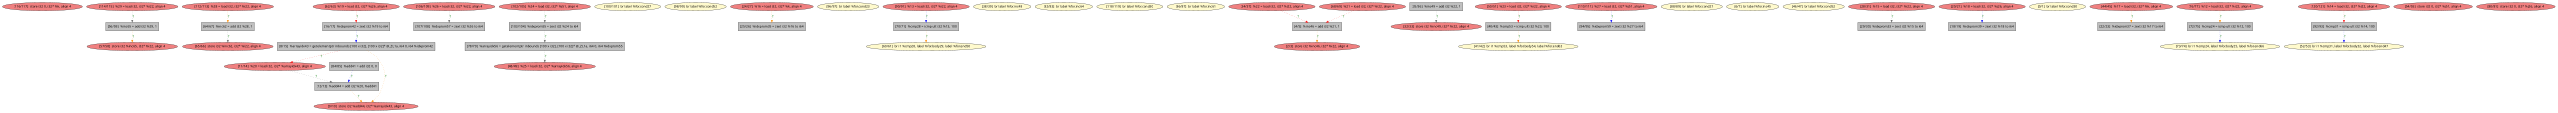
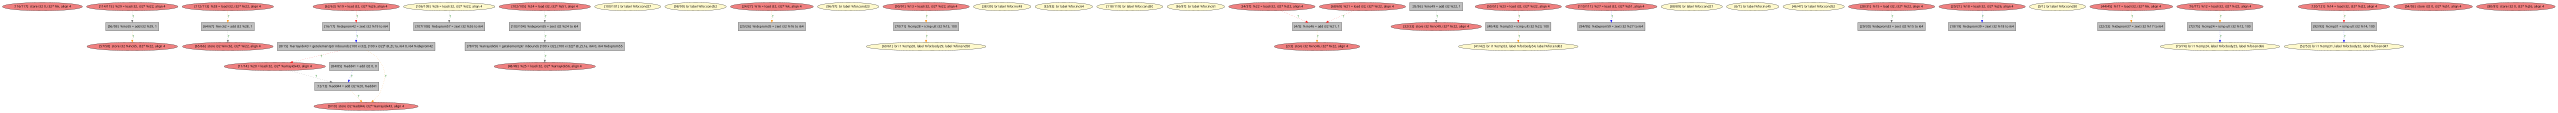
  digraph {
    fontname="Noto Sans"
    node [fillcolor=lightcoral fontname="Noto Sans" shape=ellipse style=filled]
    edge [color=darkorange fontcolor=forestgreen fontname="Noto Sans" style=dotted]
    n1 [label="[116/117]  store i32 0, i32* %k, align 4"]
    n2 [label="[114/115]  %29 = load i32, i32* %i22, align 4"]
    n3 [fillcolor=grey label="[56/59]  %inc65 = add i32 %29, 1" shape=rectangle]
    n4 [label="[57/58]  store i32 %inc65, i32* %i22, align 4"]
    n5 [label="[112/113]  %28 = load i32, i32* %i22, align 4"]
    n6 [fillcolor=grey label="[64/67]  %inc62 = add i32 %28, 1" shape=rectangle]
    n7 [label="[65/66]  store i32 %inc62, i32* %i22, align 4"]
    n8 [label="[11/14]  %20 = load i32, i32* %arrayidx43, align 4"]
    n9 [fillcolor=grey label="[12/13]  %add44 = add i32 %20, %add41" shape=rectangle]
    n10 [label="[9/10]  store i32 %add44, i32* %arrayidx43, align 4"]
-   n11 [label="[106/109]  %26 = load i32, i32* %i22, align 4"]
+   n11 [fillcolor=lemonchiffon label="[106/109]  %26 = load i32, i32* %i22, align 4"]
    n12 [fillcolor=grey label="[107/108]  %idxprom57 = zext i32 %26 to i64" shape=rectangle]
    n13 [fillcolor=grey label="[103/104]  %idxprom55 = zext i32 %24 to i64" shape=rectangle]
    n14 [fillcolor=grey label="[78/79]  %arrayidx56 = getelementptr inbounds [100 x i32], [100 x i32]* @_ZL1a, i64 0, i64 %idxprom55" shape=rectangle]
    n15 [label="[48/49]  %25 = load i32, i32* %arrayidx56, align 4"]
    n16 [label="[102/105]  %24 = load i32, i32* %j51, align 4"]
    n17 [fillcolor=lemonchiffon label="[100/101]  br label %for.cond27"]
    n18 [fillcolor=lemonchiffon label="[98/99]  br label %for.cond52"]
    n19 [fillcolor=grey label="[25/26]  %idxprom35 = zext i32 %16 to i64" shape=rectangle]
    n20 [fillcolor=lemonchiffon label="[96/97]  br label %for.cond23"]
    n21 [label="[90/91]  %13 = load i32, i32* %i22, align 4"]
    n22 [fillcolor=grey label="[70/71]  %cmp28 = icmp ult i32 %13, 100" shape=rectangle]
    n23 [fillcolor=lemonchiffon label="[60/61]  br i1 %cmp28, label %for.body29, label %for.end50"]
    n24 [fillcolor=lemonchiffon label="[38/39]  br label %for.inc48"]
    n25 [fillcolor=lemonchiffon label="[82/83]  br label %for.inc64"]
    n26 [fillcolor=lemonchiffon label="[118/119]  br label %for.cond30"]
    n27 [fillcolor=lemonchiffon label="[86/87]  br label %for.inc61"]
    n28 [label="[34/37]  %22 = load i32, i32* %i22, align 4"]
    n29 [fillcolor=grey label="[4/5]  %inc46 = add i32 %21, 1" shape=rectangle]
    n30 [fillcolor=grey label="[35/36]  %inc49 = add i32 %22, 1" shape=rectangle]
    n31 [label="[32/33]  store i32 %inc49, i32* %i22, align 4"]
    n32 [label="[68/69]  %21 = load i32, i32* %i22, align 4"]
    n33 [label="[2/3]  store i32 %inc46, i32* %i22, align 4"]
    n34 [fillcolor=lemonchiffon label="[41/42]  br i1 %cmp53, label %for.body54, label %for.end63"]
    n35 [label="[110/111]  %27 = load i32, i32* %j51, align 4"]
    n36 [fillcolor=grey label="[94/95]  %idxprom59 = zext i32 %27 to i64" shape=rectangle]
    n37 [fillcolor=lemonchiffon label="[88/89]  br label %for.cond27"]
    n38 [fillcolor=lemonchiffon label="[6/7]  br label %for.inc45"]
    n39 [fillcolor=lemonchiffon label="[46/47]  br label %for.cond52"]
    n40 [label="[28/31]  %15 = load i32, i32* %i22, align 4"]
    n41 [fillcolor=grey label="[29/30]  %idxprom33 = zext i32 %15 to i64" shape=rectangle]
    n42 [label="[20/21]  %18 = load i32, i32* %j26, align 4"]
    n43 [fillcolor=grey label="[18/19]  %idxprom39 = zext i32 %18 to i64" shape=rectangle]
    n44 [label="[62/63]  %19 = load i32, i32* %j26, align 4"]
    n45 [fillcolor=grey label="[16/17]  %idxprom42 = zext i32 %19 to i64" shape=rectangle]
    n46 [fillcolor=grey label="[8/15]  %arrayidx43 = getelementptr inbounds [100 x i32], [100 x i32]* @_ZL1a, i64 0, i64 %idxprom42" shape=rectangle]
    n47 [fillcolor=lemonchiffon label="[0/1]  br label %for.cond30"]
    n48 [fillcolor=grey label="[22/23]  %idxprom37 = zext i32 %17 to i64" shape=rectangle]
    n49 [label="[76/77]  %12 = load i32, i32* %i22, align 4"]
    n50 [fillcolor=grey label="[72/75]  %cmp24 = icmp ult i32 %12, 100" shape=rectangle]
    n51 [fillcolor=lemonchiffon label="[73/74]  br i1 %cmp24, label %for.body25, label %for.end66"]
    n52 [fillcolor=grey label="[92/93]  %cmp31 = icmp ult i32 %14, 100" shape=rectangle]
    n53 [fillcolor=lemonchiffon label="[52/53]  br i1 %cmp31, label %for.body32, label %for.end47"]
    n54 [label="[50/51]  %23 = load i32, i32* %i22, align 4"]
    n55 [fillcolor=grey label="[40/43]  %cmp53 = icmp ult i32 %23, 100" shape=rectangle]
    n56 [label="[120/121]  %14 = load i32, i32* %i22, align 4"]
    n57 [label="[54/55]  store i32 0, i32* %j51, align 4"]
    n58 [label="[44/45]  %17 = load i32, i32* %k, align 4"]
    n59 [label="[24/27]  %16 = load i32, i32* %k, align 4"]
    n60 [label="[80/81]  store i32 0, i32* %j26, align 4"]
    n61 [fillcolor=grey label="[84/85]  %add41 = add i32 0, 0" shape=rectangle]
    n2 -> n3 [color=gray40 label=T]
    n3 -> n4 [label=T]
    n5 -> n6 [label=T]
    n6 -> n7 [color=gray40 label=T]
    n8 -> n9 [color=gray40 label=T]
    n9 -> n10 [label=T]
    n11 -> n12 [color=gray40 label=T]
    n13 -> n14 [color=gray40 label=T]
    n14 -> n15 [color=gray40 label=T]
    n16 -> n13 [color=gray40 label=T]
-   n21 -> n22 [color=blue label=T]
+   n21 -> n22 [label=T]
    n22 -> n23 [label=T]
    n28 -> n29 [color=red label=T]
    n29 -> n33 [label=T]
    n30 -> n31 [color=gray40 label=T]
    n32 -> n29 [color=red label=T]
    n35 -> n36 [color=blue label=T]
    n40 -> n41 [color=gray40 label=T]
    n42 -> n43 [color=blue label=T]
    n44 -> n45 [color=red label=T]
    n45 -> n46 [color=blue label=T]
    n46 -> n8 [color=red label=T]
    n46 -> n10 [label=T]
    n49 -> n50 [label=T]
    n50 -> n51 [color=blue label=T]
    n52 -> n53 [color=blue label=T]
    n54 -> n55 [color=red label=T]
    n55 -> n34 [label=T]
    n56 -> n52 [color=red label=T]
    n58 -> n48 [label=T]
    n59 -> n19 [label=T]
    n61 -> n9 [color=blue label=T]
  }
